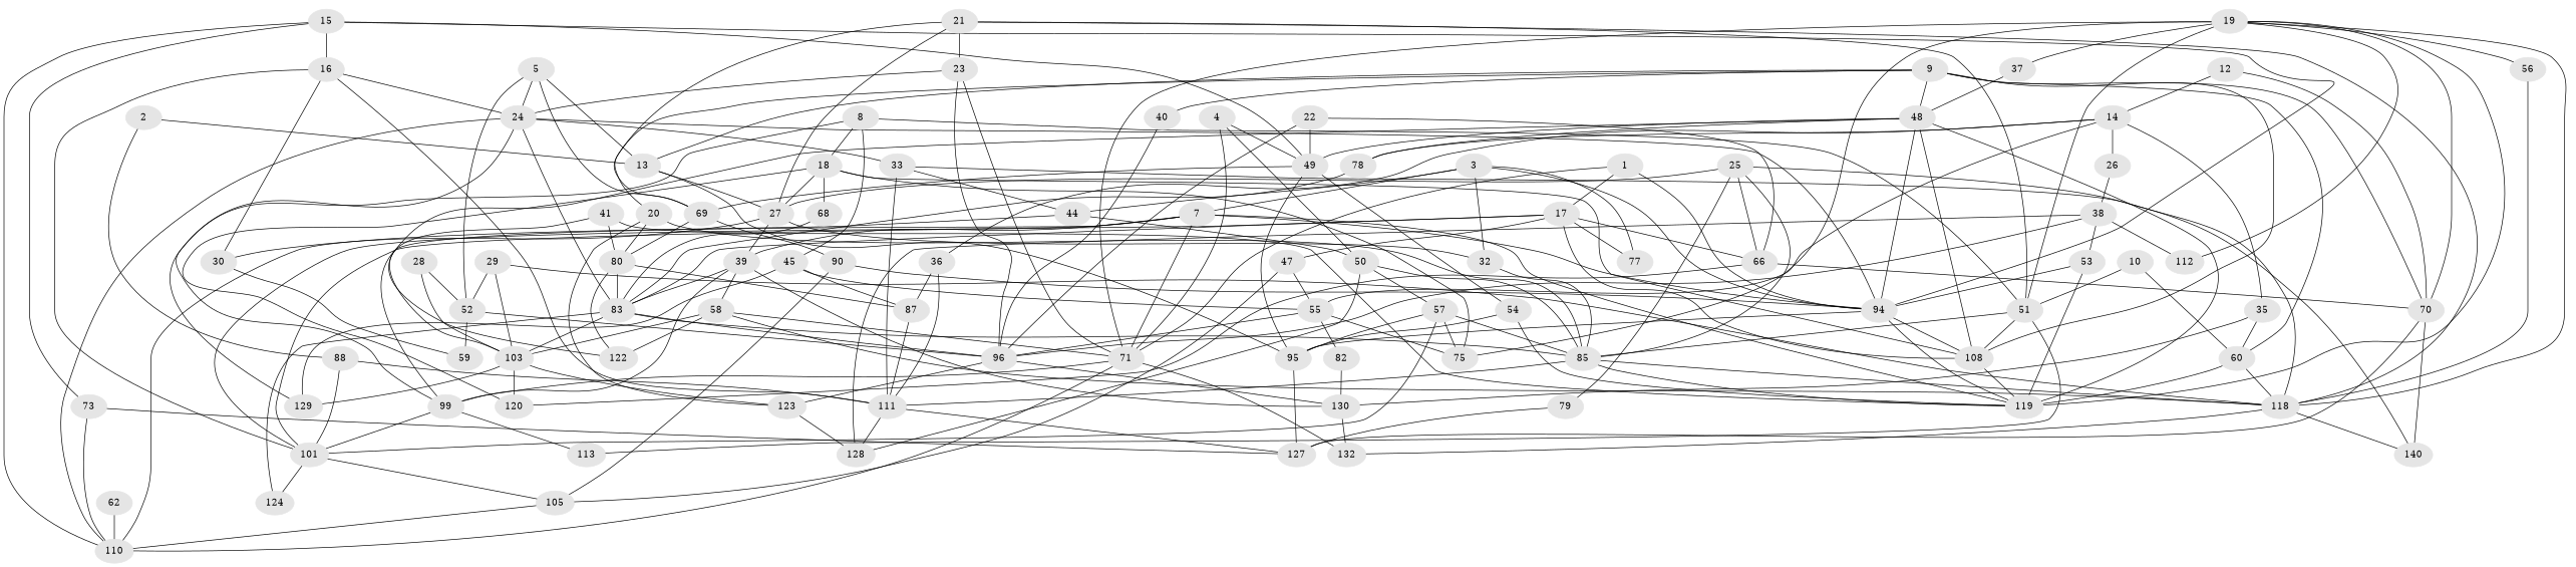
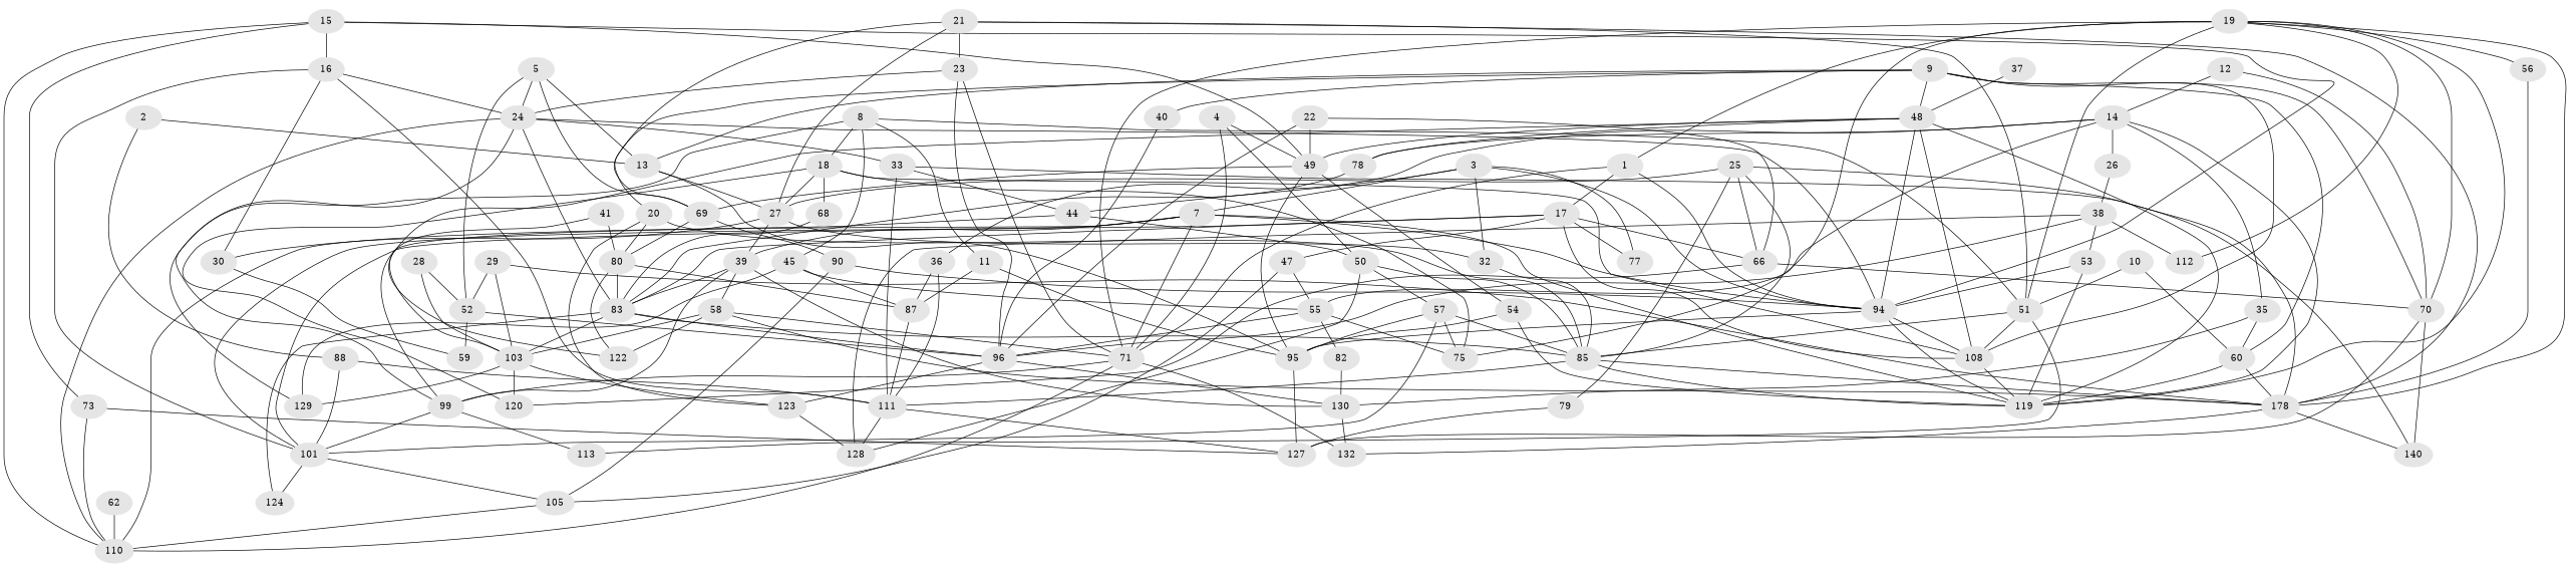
  graph {
    node [color=gray90 style=filled]
    1 [super="+43"]
    17 [super="+46"]
    71 [super="+74"]
    94 [super="+107"]
    77
    101 [super="+131"]
    108 [super="+115"]
    47
    66
    83 [super="+102"]
    99 [super="+116"]
    110 [super="+133"]
    132
    119 [super="+121"]
    95 [super="+139"]
    13 [super="+104"]
    27 [super="+31"]
    2
    88
    111 [super="+138"]
    3 [super="+34"]
    7 [super="+64"]
    32
    44 [super="+81"]
    39 [super="+135"]
    85 [super="+86"]
    50 [super="+114"]
    49 [super="+84"]
    69 [super="+136"]
    54
    4
    128
    57
    5 [super="+6"]
    24 [super="+97"]
    52
    33
    96 [super="+117"]
    59
    80 [super="+91"]
    90
    130
    58 [super="+98"]
    113
    105
    124
    8 [super="+67"]
+   11
    18 [super="+134"]
    45 [super="+61"]
    51 [super="+106"]
    129
    87 [super="+89"]
    68
    75
    120
    55 [super="+93"]
    9 [super="+125"]
    20
    40
    48 [super="+92"]
    60
    70 [super="+72"]
    123
    78
    122
-   118 [super="+126"]
+   118 [super="+126" label=178]
    140
    127
    10
    14 [super="+137"]
    26
    35
    36
    12
    30
    62
    38 [super="+65"]
    82
    16 [super="+63"]
    15
    73
    103 [super="+109"]
    19 [super="+42"]
    37
    56
    112
    21 [super="+76"]
    23
    22
    25
    79
    53 [super="+100"]
    28
    29
    41
    1 -- 17
    1 -- 71
    1 -- 94
    17 -- 77
    17 -- 101
    17 -- 108
    17 -- 47
    17 -- 66
    17 -- 83
    71 -- 99
    71 -- 110
    71 -- 132
    94 -- 108
    94 -- 119
    94 -- 95
    101 -- 105
    101 -- 124
    108 -- 119
    47 -- 105
    47 -- 55
    66 -- 120
    66 -- 70
    83 -- 85
    83 -- 96
    83 -- 124
    83 -- 103
    99 -- 101
    99 -- 113
    95 -- 127
    13 -- 95
    13 -- 27
    27 -- 32
    27 -- 39
    27 -- 30
    2 -- 13
    2 -- 88
    88 -- 101
    88 -- 111
    111 -- 128
    111 -- 127
    3 -- 94
    3 -- 77
    3 -- 7
    3 -- 32
    3 -- 44
    7 -- 71
    7 -- 94
    7 -- 101
    7 -- 99
    7 -- 119
    7 -- 39
    32 -- 85
    44 -- 110
    44 -- 50
    39 -- 83
    39 -- 99
    39 -- 130
    39 -- 58
    85 -- 119
    85 -- 111
    85 -- 118
    50 -- 85
    50 -- 128
    50 -- 57
    49 -- 95
    49 -- 69
    49 -- 54
    69 -- 80
    69 -- 90
    54 -- 119
    54 -- 95 [weight=2]
    4 -- 71
    4 -- 50
    4 -- 49
    57 -- 101
    57 -- 95
    57 -- 85
    57 -- 75
    5 -- 13
    5 -- 69
    5 -- 24
    5 -- 52
    24 -- 94
    24 -- 83
    24 -- 99
    24 -- 110
    24 -- 33
    52 -- 96
    52 -- 59
    33 -- 111
    33 -- 44
    33 -- 140
    96 -- 130
    96 -- 123
    80 -- 83
    80 -- 87
    80 -- 122
    90 -- 94
    90 -- 105
    130 -- 132
    58 -- 71
    58 -- 122
    58 -- 118
    58 -- 103
    105 -- 110
+   8 -- 11
    8 -- 18
    8 -- 45
    8 -- 51
    8 -- 129
+   11 -- 95
+   11 -- 87
    18 -- 108
    18 -- 27
    18 -- 68
    18 -- 75
    18 -- 120
    45 -- 129
    45 -- 87
    45 -- 55
    51 -- 108
    51 -- 85
    51 -- 113
    87 -- 111
    68 -- 83
    55 -- 96
    55 -- 75
    55 -- 82
    9 -- 108 [weight=2]
    9 -- 13
    9 -- 20
    9 -- 40
    9 -- 48
    9 -- 60
    9 -- 70
    20 -- 85
    20 -- 80
    20 -- 123
    40 -- 96
    48 -- 94
    48 -- 108
    48 -- 119
    48 -- 49
    48 -- 78
    48 -- 122
    60 -- 119 [weight=2]
    60 -- 118
    70 -- 140 [weight=2]
    70 -- 127
    123 -- 128
    78 -- 83
    118 -- 132
    118 -- 140
    10 -- 51
    10 -- 60
-   41 -- 119
+   14 -- 119
    14 -- 55
    14 -- 78
    14 -- 26
    14 -- 35
    14 -- 36
    26 -- 38
    35 -- 130
    35 -- 60
    36 -- 111
    36 -- 87
    12 -- 70
    12 -- 14
    30 -- 59
    62 -- 110
    38 -- 128
    38 -- 96
    38 -- 112 [weight=2]
    38 -- 53
    82 -- 130
    16 -- 101
    16 -- 111
    16 -- 24
    16 -- 30
    15 -- 94
    15 -- 110
    15 -- 49
    15 -- 16
    15 -- 73
    73 -- 110
    73 -- 127
    103 -- 129
    103 -- 120
    103 -- 123
    19 -- 71
    19 -- 119
    19 -- 51
    19 -- 75
    19 -- 70
    19 -- 118
-   19 -- 37
+   19 -- 1
    19 -- 56
    19 -- 112
    37 -- 48
    56 -- 118
    21 -- 27
    21 -- 69
    21 -- 51
    21 -- 118
    21 -- 23
    23 -- 71
    23 -- 24
    23 -- 96
    22 -- 66
    22 -- 49
    22 -- 96
    25 -- 66
    25 -- 27
    25 -- 85
    25 -- 118
    25 -- 79
    79 -- 127
    53 -- 94 [weight=2]
    53 -- 119
    28 -- 52
    28 -- 103
    29 -- 52
    29 -- 118
    29 -- 103
    41 -- 80
    41 -- 103
  }
